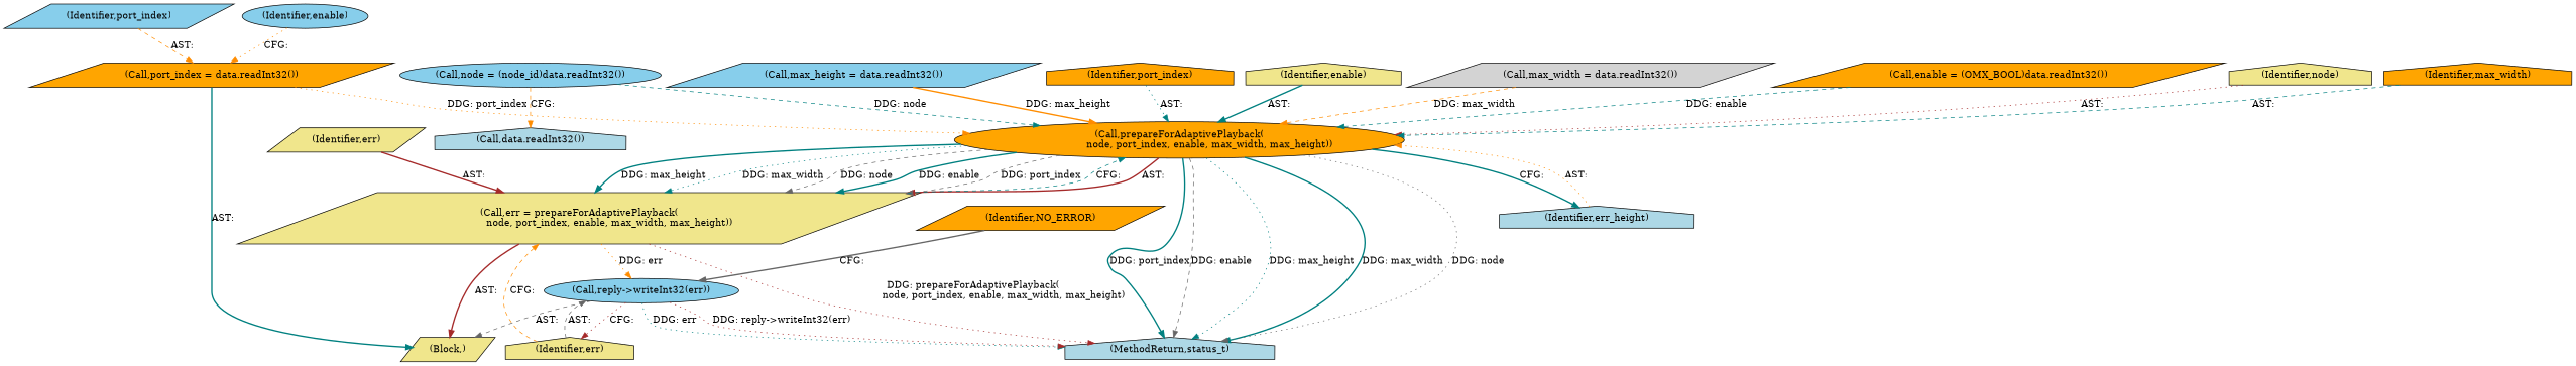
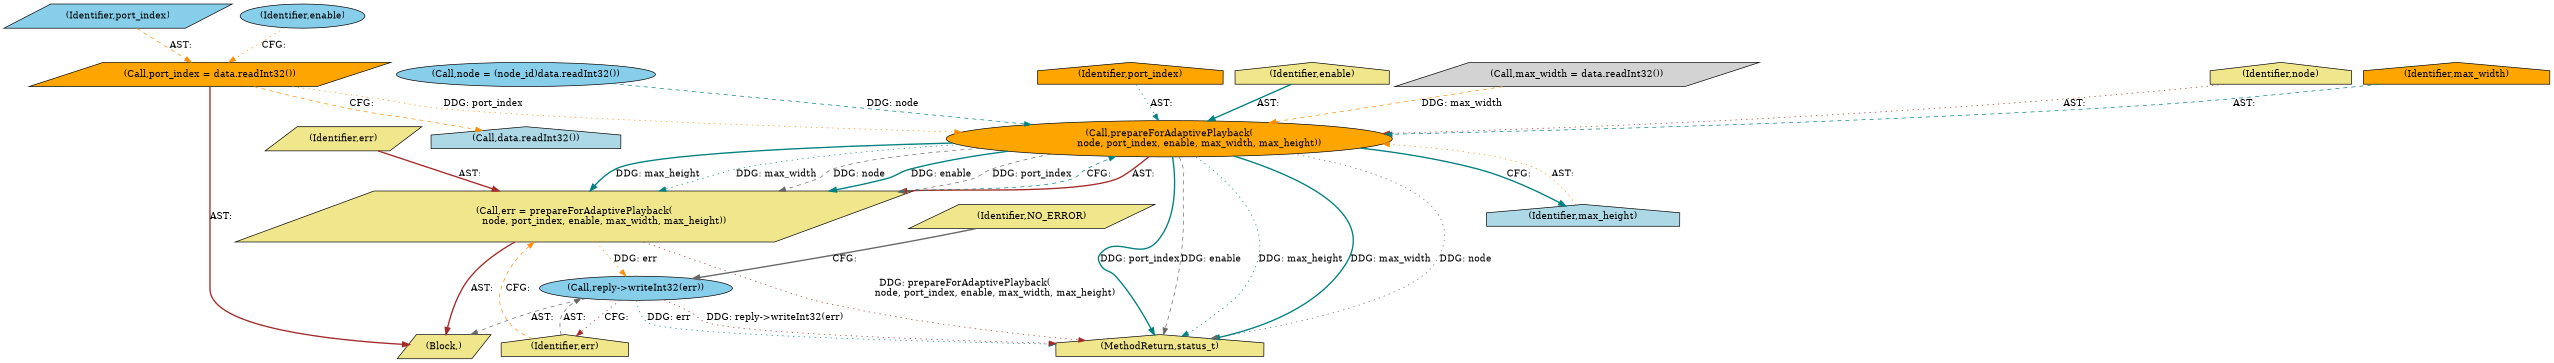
  digraph {
    node [fillcolor=orange shape=parallelogram style=filled]
    edge [color=teal style=dotted]
    n1 [label="(Call,port_index = data.readInt32())"]
    n2 [label="(Call,prepareForAdaptivePlayback(\n                    node, port_index, enable, max_width, max_height))" shape=ellipse]
    n3 [fillcolor=lightblue label="(Call,data.readInt32())" shape=house]
    n4 [fillcolor=khaki label="(Block,)"]
    n5 [fillcolor=khaki label="(Call,err = prepareForAdaptivePlayback(\n                    node, port_index, enable, max_width, max_height))"]
-   n6 [fillcolor=lightblue label="(MethodReturn,status_t)" shape=house]
-   n7 [fillcolor=lightblue label="(Identifier,err_height)" shape=house]
+   n6 [fillcolor=khaki label="(MethodReturn,status_t)" shape=house]
+   n7 [fillcolor=lightblue label="(Identifier,max_height)" shape=house]
    n8 [fillcolor=skyblue label="(Call,reply->writeInt32(err))" shape=ellipse]
    n9 [fillcolor=khaki label="(Identifier,err)" shape=house]
    n10 [fillcolor=khaki label="(Identifier,node)" shape=house]
    n11 [fillcolor=khaki label="(Identifier,err)"]
    n12 [label="(Identifier,max_width)" shape=house]
    n13 [fillcolor=skyblue label="(Identifier,port_index)"]
-   n14 [label="(Identifier,NO_ERROR)"]
+   n14 [fillcolor=khaki label="(Identifier,NO_ERROR)"]
    n15 [fillcolor=skyblue label="(Identifier,enable)" shape=ellipse]
-   n16 [fillcolor=skyblue label="(Call,max_height = data.readInt32())"]
    n17 [label="(Identifier,port_index)" shape=house]
    n18 [fillcolor=skyblue label="(Call,node = (node_id)data.readInt32())" shape=ellipse]
    n19 [fillcolor=khaki label="(Identifier,enable)" shape=house]
    n20 [fillcolor=lightgrey label="(Call,max_width = data.readInt32())"]
-   n21 [label="(Call,enable = (OMX_BOOL)data.readInt32())"]
    n1 -> n2 [color=darkorange label="DDG: port_index"]
-   n18 -> n3 [color=darkorange label="CFG: " style=dashed]
-   n1 -> n4 [label="AST: " style=bold]
+   n1 -> n3 [color=darkorange label="CFG: " style=dashed]
+   n1 -> n4 [color=brown label="AST: " style=bold]
    n2 -> n5 [color=brown label="AST: " style=bold]
    n2 -> n5 [label="DDG: max_height" style=bold]
    n2 -> n5 [label="DDG: max_width"]
    n2 -> n5 [color=gray40 label="DDG: node" style=dashed]
    n2 -> n5 [label="DDG: enable" style=bold]
    n2 -> n5 [color=gray40 label="DDG: port_index" style=dashed]
    n2 -> n6 [label="DDG: max_height"]
    n2 -> n6 [label="DDG: max_width" style=bold]
    n2 -> n6 [color=gray40 label="DDG: node"]
    n2 -> n6 [label="DDG: port_index" style=bold]
    n2 -> n6 [color=gray40 label="DDG: enable" style=dashed]
    n2 -> n7 [label="CFG: " style=bold]
    n5 -> n2 [label="CFG: " style=dashed]
    n5 -> n4 [color=brown label="AST: " style=bold]
    n5 -> n6 [color=brown label="DDG: prepareForAdaptivePlayback(\n                    node, port_index, enable, max_width, max_height)"]
    n5 -> n8 [color=darkorange label="DDG: err"]
    n7 -> n2 [color=darkorange label="AST: "]
    n8 -> n4 [color=gray40 label="AST: " style=dashed]
    n8 -> n6 [label="DDG: err"]
    n8 -> n6 [color=brown label="DDG: reply->writeInt32(err)"]
    n8 -> n9 [color=brown label="CFG: "]
    n9 -> n5 [color=darkorange label="CFG: " style=dashed]
    n9 -> n8 [color=gray40 label="AST: " style=dashed]
    n10 -> n2 [color=brown label="AST: "]
    n11 -> n5 [color=brown label="AST: " style=bold]
    n12 -> n2 [label="AST: " style=dashed]
    n13 -> n1 [color=darkorange label="AST: " style=dashed]
    n14 -> n8 [color=gray40 label="CFG: " style=bold]
    n15 -> n1 [color=darkorange label="CFG: "]
-   n16 -> n2 [color=darkorange label="DDG: max_height" style=bold]
    n17 -> n2 [label="AST: "]
    n18 -> n2 [label="DDG: node" style=dashed]
    n19 -> n2 [label="AST: " style=bold]
    n20 -> n2 [color=darkorange label="DDG: max_width" style=dashed]
-   n21 -> n2 [label="DDG: enable" style=dashed]
  }
